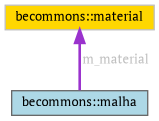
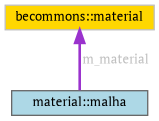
  digraph {
    fontname="PT Serif"
    node [fontname="PT Serif" fontsize=10 shape=box style=filled]
-   n1 [color=gray40 fillcolor=lightblue fontcolor=black height=0.2 label="becommons::malha" width=0.4]
+   n1 [color=gray40 fillcolor=lightblue fontcolor=black height=0.2 label="material::malha" width=0.4]
    n2 [color=grey75 fillcolor=gold height=0.2 label="becommons::material" width=0.4]
    n2 -> n1 [color=darkorchid3 dir=back fontcolor=grey fontname="PT Serif" fontsize=10 label=" m_material" labelfontname=Helvetica labelfontsize=10 style=bold]
  }
